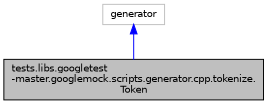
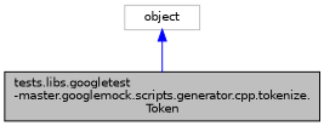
  digraph {
    node [fontname=Helvetica fontsize=10 shape=record style=filled]
    n1 [color=black fillcolor=grey75 fontcolor=black height=0.2 label="tests.libs.googletest\l-master.googlemock.scripts.generator.cpp.tokenize.\lToken" width=0.4]
-   n2 [color=grey75 fillcolor=white height=0.2 label=generator width=0.4]
+   n2 [color=grey75 fillcolor=white height=0.2 label=object width=0.4]
    n2 -> n1 [color=blue dir=back fontname=Helvetica fontsize=10 labelfontname=Helvetica labelfontsize=10 style=solid]
  }
